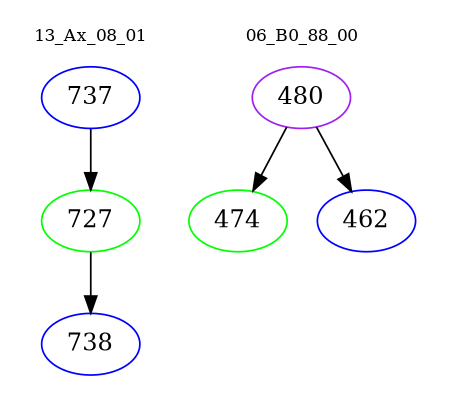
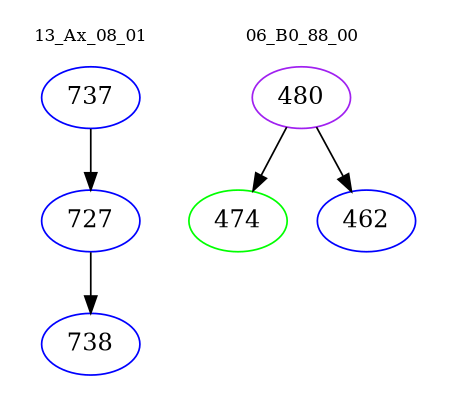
  digraph {
    node [color=blue]
    edge [color=black]
    n1 [label=737]
-   n2 [color=green label=727]
+   n2 [label=727]
    n3 [label=738]
    n4 [color=purple label=480]
    n5 [color=green label=474]
    n6 [label=462]
    subgraph cluster_1 {
      color=white
      fontsize=10
      label="13_Ax_08_01"
      n1
      n2
      n3
    }
    subgraph cluster_2 {
      color=white
      fontsize=10
      label="06_B0_88_00"
      n4
      n5
      n6
    }
    n1 -> n2
    n2 -> n3
    n4 -> n5
    n4 -> n6
  }
